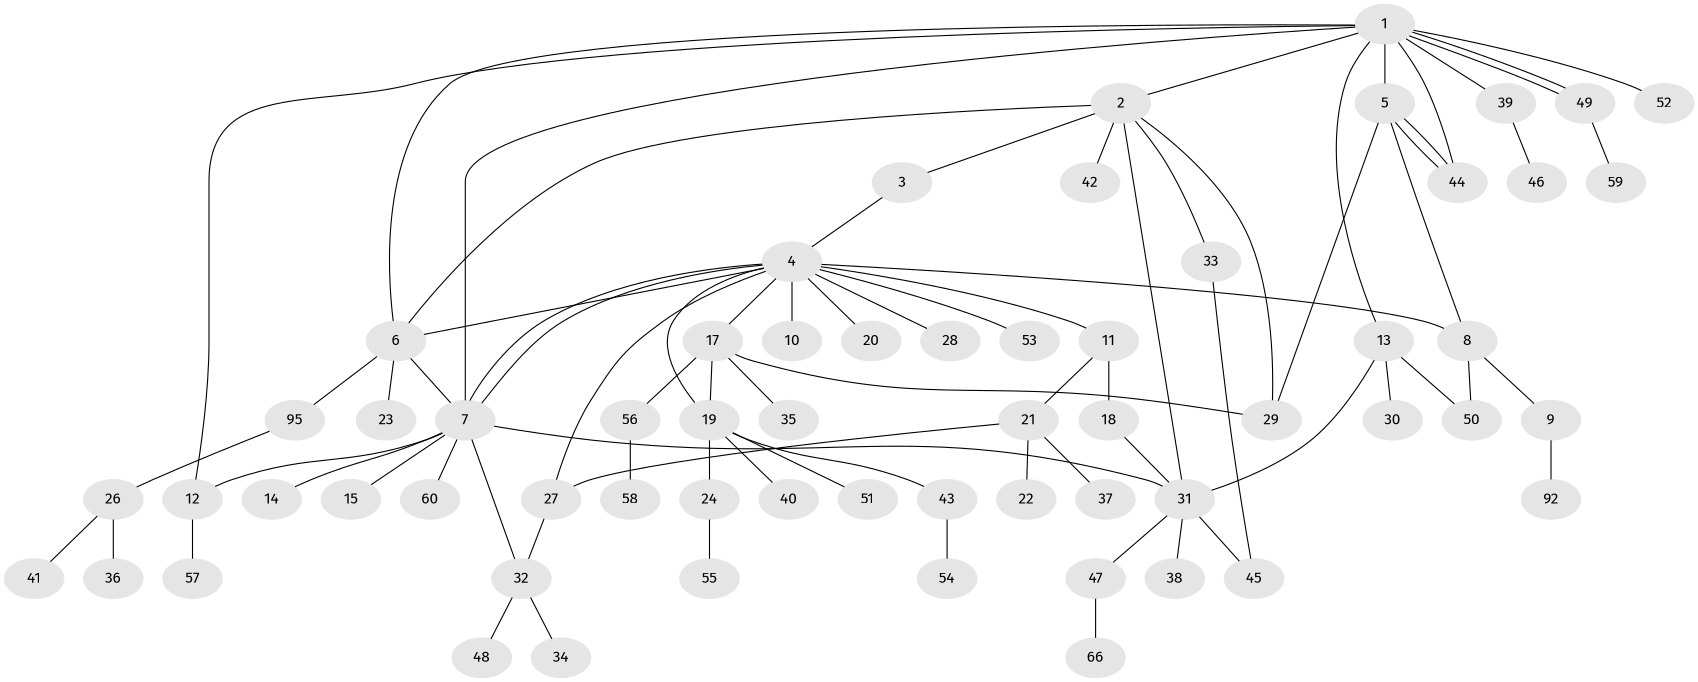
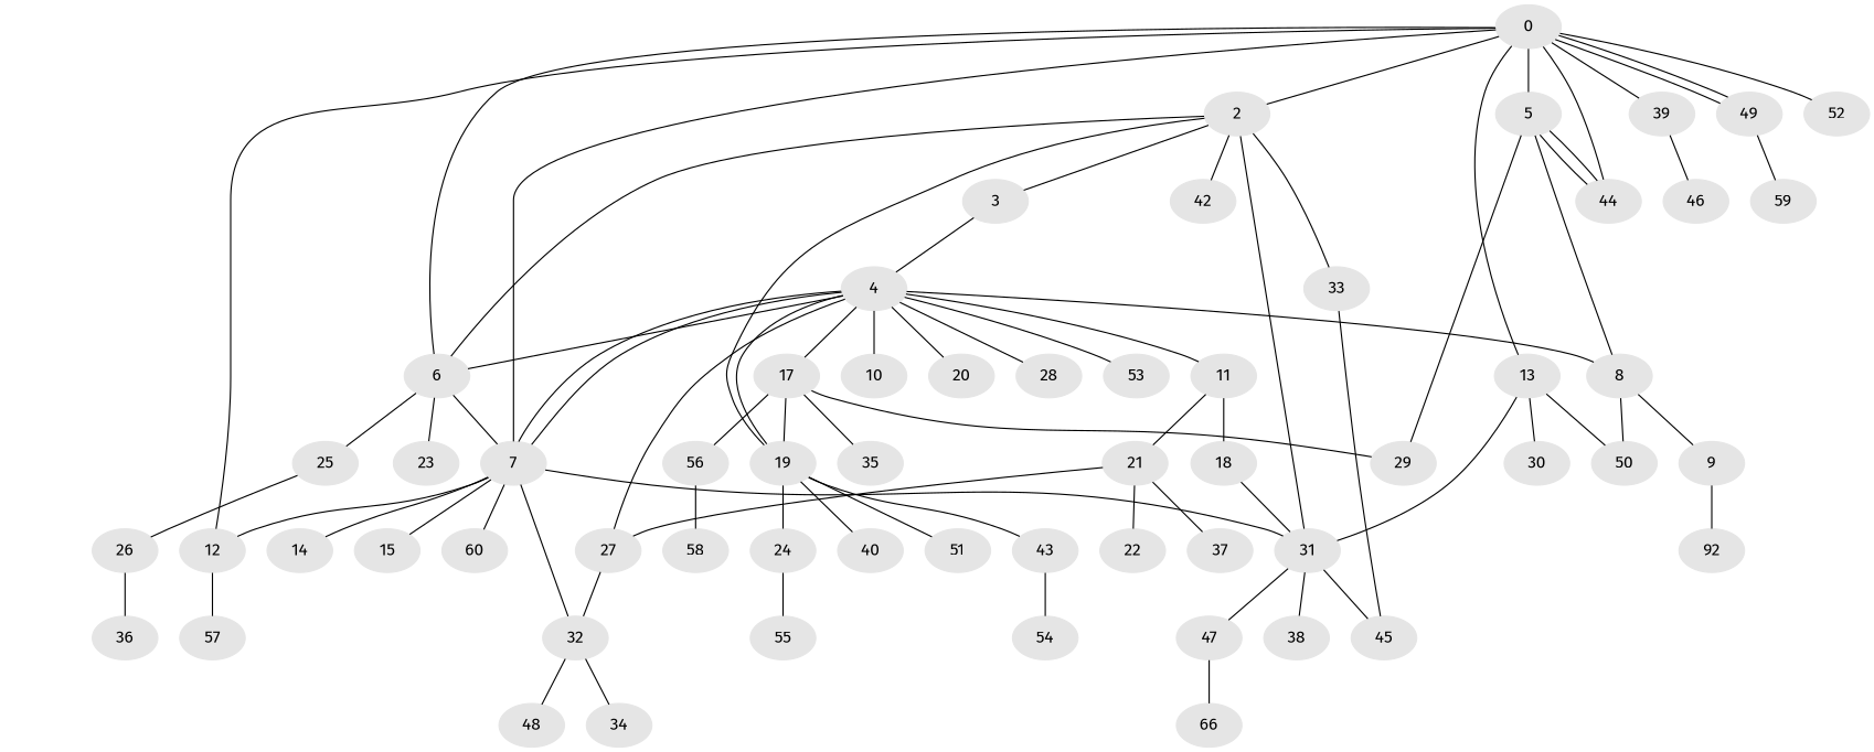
  graph {
    fontname="Fira Sans"
    node [color=gray90 fontname="Fira Sans" style=filled]
    edge [fontname="Fira Sans"]
-   1
+   1 [label=0]
    2
    5
    6
    7
    12
    13
    39
    49
    52
    44
    3
    29
    31
    33
    42
    8
    23
-   25 [label=95]
+   25
    14
    15
    32
    60
    57
    50
    30
    46
    59
    4
    38
    45
    47
    10
    11
    17
    19
    20
    27
    28
    53
    9
    18
    21
    35
    56
    24
    40
    43
    51
    26
    34
    48
    n53 [label=92]
    22
    37
    58
    55
    54
    36
-   41
    n61 [label=66]
    1 -- 2
    1 -- 5
    1 -- 6
    1 -- 7
    1 -- 12
    1 -- 13
    1 -- 39
    1 -- 49
    1 -- 49
    1 -- 52
    1 -- 44
    2 -- 6
    2 -- 3
-   2 -- 29
+   2 -- 19
    2 -- 31
    2 -- 33
    2 -- 42
    5 -- 44
    5 -- 44
    5 -- 29
    5 -- 8
    6 -- 7
    6 -- 23
    6 -- 25
    7 -- 12
    7 -- 31
    7 -- 14
    7 -- 15
    7 -- 32
    7 -- 60
    12 -- 57
    13 -- 31
    13 -- 50
    13 -- 30
    39 -- 46
    49 -- 59
    3 -- 4
    31 -- 38
    31 -- 45
    31 -- 47
    33 -- 45
    8 -- 50
    8 -- 9
    25 -- 26
    32 -- 34
    32 -- 48
    4 -- 6
    4 -- 7
    4 -- 7
    4 -- 8
    4 -- 10
    4 -- 11
    4 -- 17
    4 -- 19
    4 -- 20
    4 -- 27
    4 -- 28
    4 -- 53
    47 -- n61
    11 -- 18
    11 -- 21
    17 -- 29
    17 -- 19
    17 -- 35
    17 -- 56
    19 -- 24
    19 -- 40
    19 -- 43
    19 -- 51
    27 -- 32
    9 -- n53
    18 -- 31
    21 -- 27
    21 -- 22
    21 -- 37
    56 -- 58
    24 -- 55
    43 -- 54
    26 -- 36
-   26 -- 41
  }
